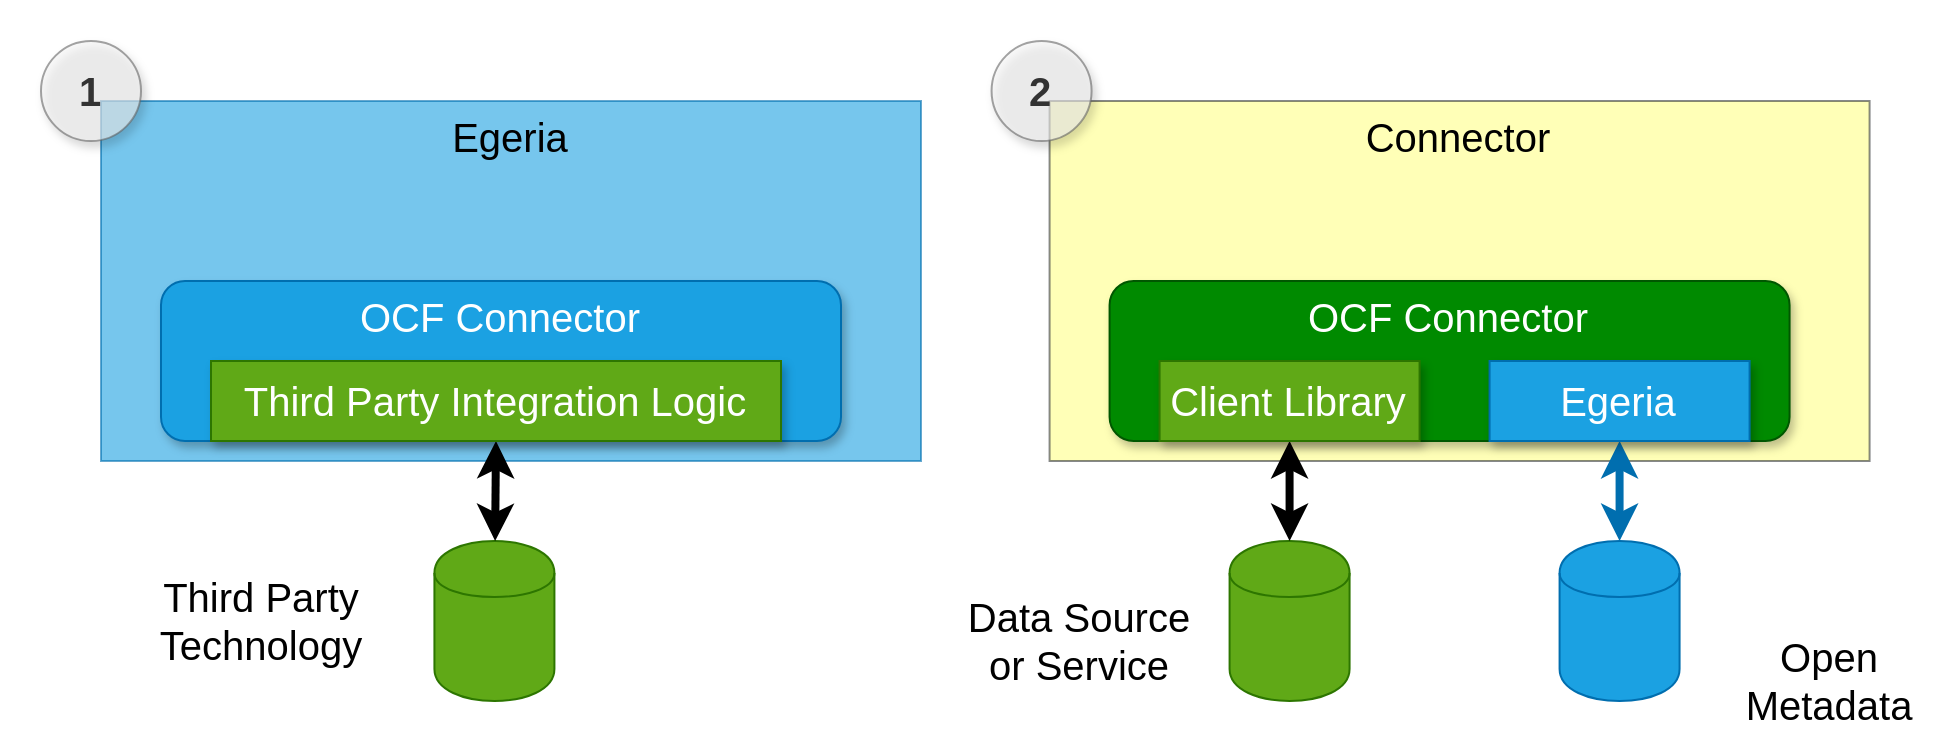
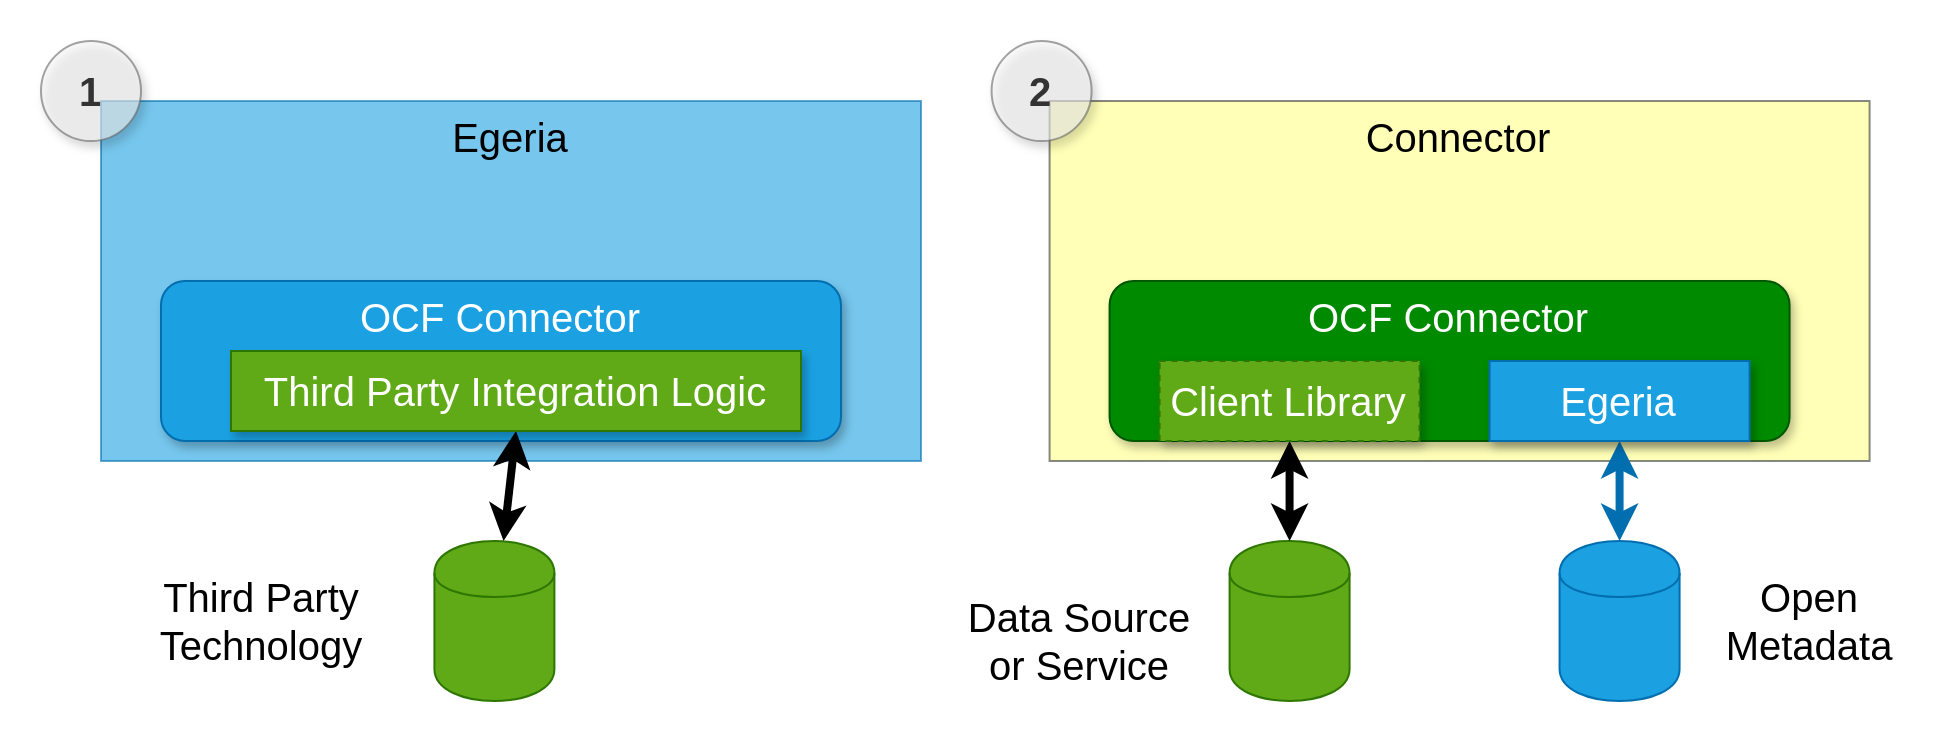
  <mxCell id="0" />
  <mxCell id="1" parent="0" />
  <mxCell id="2" value="Connector" style="rounded=0;whiteSpace=wrap;html=1;shadow=0;strokeWidth=1;fillColor=#ffff88;fontSize=20;verticalAlign=top;strokeColor=#36393d;opacity=60;" parent="1" vertex="1"><mxGeometry x="524.29" y="50" width="410" height="180" as="geometry" /></mxCell>
  <mxCell id="3" value="" style="shape=cylinder;whiteSpace=wrap;html=1;boundedLbl=1;backgroundOutline=1;shadow=0;strokeWidth=1;fillColor=#60a917;fontSize=20;strokeColor=#2D7600;fontColor=#ffffff;" parent="1" vertex="1"><mxGeometry x="614.29" y="270" width="60" height="80" as="geometry" /></mxCell>
  <mxCell id="4" value="OCF Connector" style="rounded=1;whiteSpace=wrap;html=1;shadow=1;strokeWidth=1;fillColor=#008a00;fontSize=20;verticalAlign=top;strokeColor=#005700;fontColor=#ffffff;" parent="1" vertex="1"><mxGeometry x="554.29" y="140" width="340" height="80" as="geometry" /></mxCell>
  <mxCell id="5" style="edgeStyle=none;rounded=0;orthogonalLoop=1;jettySize=auto;html=1;exitX=0.5;exitY=1;exitDx=0;exitDy=0;startArrow=classic;startFill=1;endArrow=classic;endFill=1;strokeWidth=4;fontSize=20;" parent="1" source="6" target="3" edge="1"><mxGeometry relative="1" as="geometry" /></mxCell>
- <mxCell id="6" value="Client Library" style="rounded=0;whiteSpace=wrap;html=1;shadow=1;strokeWidth=1;fillColor=#60a917;fontSize=20;strokeColor=#2D7600;fontColor=#ffffff;" parent="1" vertex="1"><mxGeometry x="579.29" y="180" width="130" height="40" as="geometry" /></mxCell>
+ <mxCell id="6" value="Client Library" style="rounded=0;whiteSpace=wrap;html=1;shadow=1;strokeWidth=1;fillColor=#60a917;fontSize=20;strokeColor=#2D7600;fontColor=#ffffff;dashed=1;" parent="1" vertex="1"><mxGeometry x="579.29" y="180" width="130" height="40" as="geometry" /></mxCell>
  <mxCell id="7" value="Data Source&lt;br&gt;or Service" style="text;html=1;align=center;verticalAlign=middle;resizable=0;points=[];;autosize=1;fontSize=20;" parent="1" vertex="1"><mxGeometry x="474.29" y="295" width="130" height="50" as="geometry" /></mxCell>
  <mxCell id="8" value="" style="shape=cylinder;whiteSpace=wrap;html=1;boundedLbl=1;backgroundOutline=1;shadow=0;strokeWidth=1;fillColor=#1ba1e2;fontSize=20;strokeColor=#006EAF;fontColor=#ffffff;" parent="1" vertex="1"><mxGeometry x="779.29" y="270" width="60" height="80" as="geometry" /></mxCell>
  <mxCell id="9" style="edgeStyle=none;rounded=0;orthogonalLoop=1;jettySize=auto;html=1;exitX=0.5;exitY=1;exitDx=0;exitDy=0;startArrow=classic;startFill=1;endArrow=classic;endFill=1;strokeWidth=4;fontSize=20;fillColor=#1ba1e2;strokeColor=#006EAF;" parent="1" source="10" target="8" edge="1"><mxGeometry relative="1" as="geometry" /></mxCell>
  <mxCell id="10" value="Egeria" style="rounded=0;whiteSpace=wrap;html=1;shadow=1;strokeWidth=1;fillColor=#1ba1e2;fontSize=20;strokeColor=#006EAF;fontColor=#ffffff;" parent="1" vertex="1"><mxGeometry x="744.29" y="180" width="130" height="40" as="geometry" /></mxCell>
- <mxCell id="11" value="Open&lt;br&gt;Metadata" style="text;html=1;align=center;verticalAlign=middle;resizable=0;points=[];;autosize=1;fontSize=20;" parent="1" vertex="1"><mxGeometry x="864.29" y="315" width="100" height="50" as="geometry" /></mxCell>
+ <mxCell id="11" value="Open&lt;br&gt;Metadata" style="text;html=1;align=center;verticalAlign=middle;resizable=0;points=[];;autosize=1;fontSize=20;" parent="1" vertex="1"><mxGeometry x="854.29" y="285" width="100" height="50" as="geometry" /></mxCell>
  <mxCell id="12" value="Egeria" style="rounded=0;whiteSpace=wrap;html=1;shadow=0;strokeWidth=1;fillColor=#1ba1e2;fontSize=20;verticalAlign=top;strokeColor=#006EAF;opacity=60;fontColor=#000000;" parent="1" vertex="1"><mxGeometry x="50" y="50" width="410" height="180" as="geometry" /></mxCell>
  <mxCell id="13" value="" style="shape=cylinder;whiteSpace=wrap;html=1;boundedLbl=1;backgroundOutline=1;shadow=0;strokeWidth=1;fillColor=#60a917;fontSize=20;strokeColor=#2D7600;fontColor=#ffffff;" parent="1" vertex="1"><mxGeometry x="216.71" y="270" width="60" height="80" as="geometry" /></mxCell>
  <mxCell id="14" value="OCF Connector" style="rounded=1;whiteSpace=wrap;html=1;shadow=1;strokeWidth=1;fillColor=#1ba1e2;fontSize=20;verticalAlign=top;strokeColor=#006EAF;fontColor=#ffffff;" parent="1" vertex="1"><mxGeometry x="80" y="140" width="340" height="80" as="geometry" /></mxCell>
  <mxCell id="15" style="edgeStyle=none;rounded=0;orthogonalLoop=1;jettySize=auto;html=1;exitX=0.5;exitY=1;exitDx=0;exitDy=0;startArrow=classic;startFill=1;endArrow=classic;endFill=1;strokeWidth=4;fontSize=20;" parent="1" source="16" target="13" edge="1"><mxGeometry relative="1" as="geometry" /></mxCell>
- <mxCell id="16" value="Third Party Integration Logic" style="rounded=0;whiteSpace=wrap;html=1;shadow=1;strokeWidth=1;fillColor=#60a917;fontSize=20;strokeColor=#2D7600;fontColor=#ffffff;" parent="1" vertex="1"><mxGeometry x="105" y="180" width="285" height="40" as="geometry" /></mxCell>
+ <mxCell id="16" value="Third Party Integration Logic" style="rounded=0;whiteSpace=wrap;html=1;shadow=1;strokeWidth=1;fillColor=#60a917;fontSize=20;strokeColor=#2D7600;fontColor=#ffffff;" parent="1" vertex="1"><mxGeometry x="115" y="175" width="285" height="40" as="geometry" /></mxCell>
  <mxCell id="17" value="Third Party&lt;br&gt;Technology" style="text;html=1;align=center;verticalAlign=middle;resizable=0;points=[];;autosize=1;fontSize=20;" parent="1" vertex="1"><mxGeometry x="70" y="285" width="120" height="50" as="geometry" /></mxCell>
  <mxCell id="18" value="1" style="ellipse;whiteSpace=wrap;html=1;aspect=fixed;shadow=1;strokeWidth=1;fillColor=#f5f5f5;fontSize=20;fontColor=#333333;opacity=60;strokeColor=#666666;fontStyle=1" parent="1" vertex="1"><mxGeometry x="20" y="20" width="50" height="50" as="geometry" /></mxCell>
  <mxCell id="19" value="2" style="ellipse;whiteSpace=wrap;html=1;aspect=fixed;shadow=1;strokeWidth=1;fillColor=#f5f5f5;fontSize=20;fontColor=#333333;opacity=60;strokeColor=#666666;fontStyle=1" parent="1" vertex="1"><mxGeometry x="495.29" y="20" width="50" height="50" as="geometry" /></mxCell>
